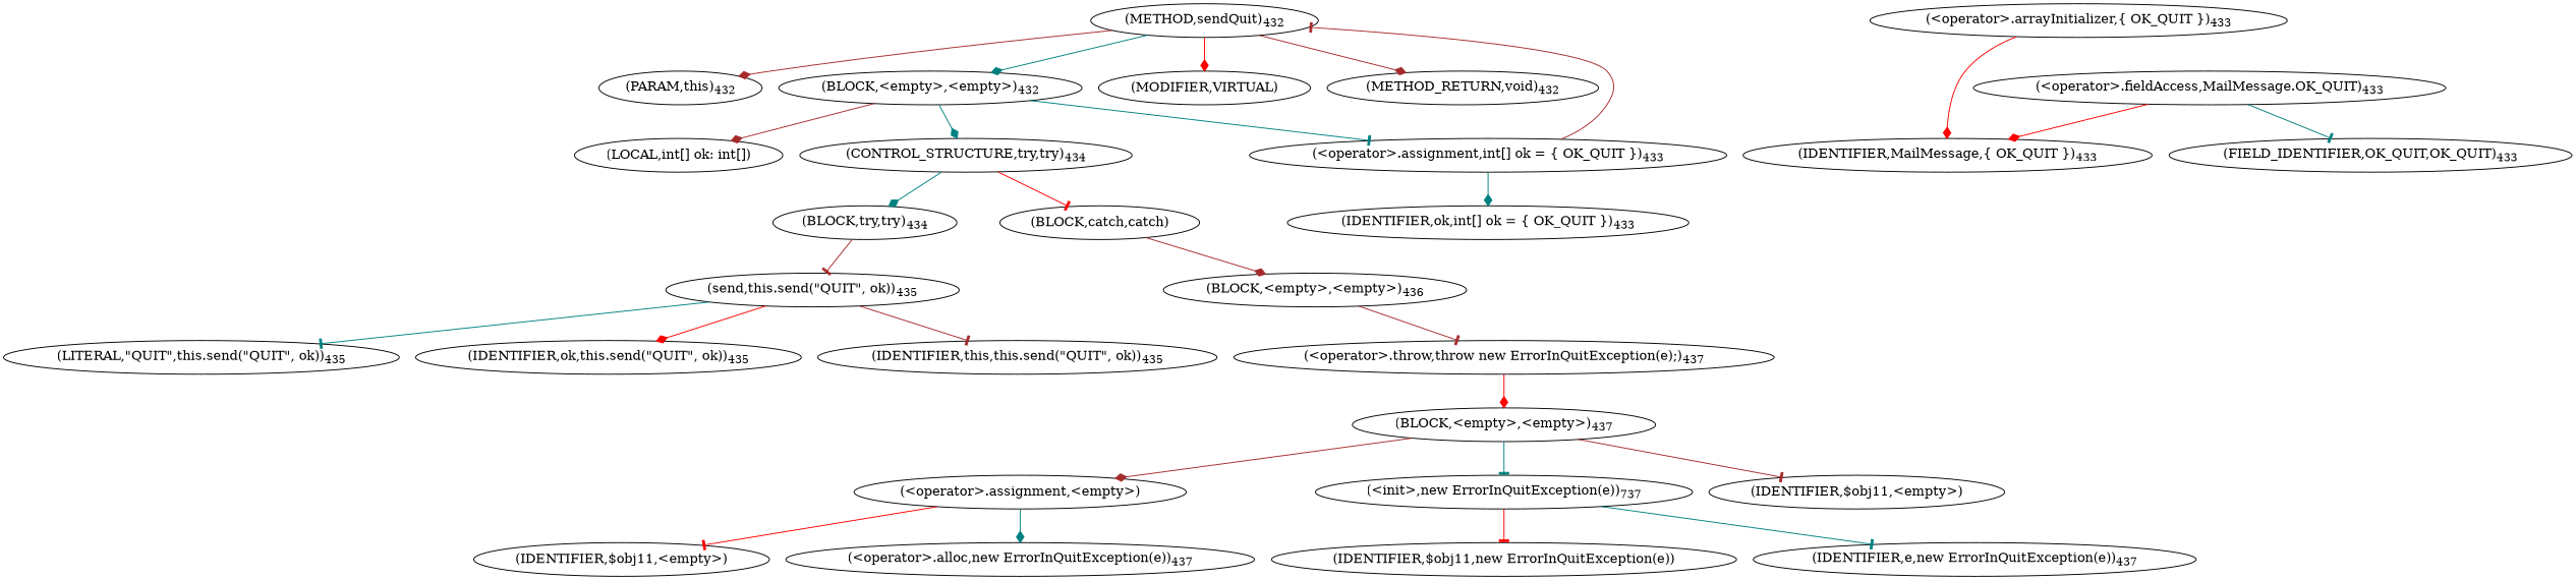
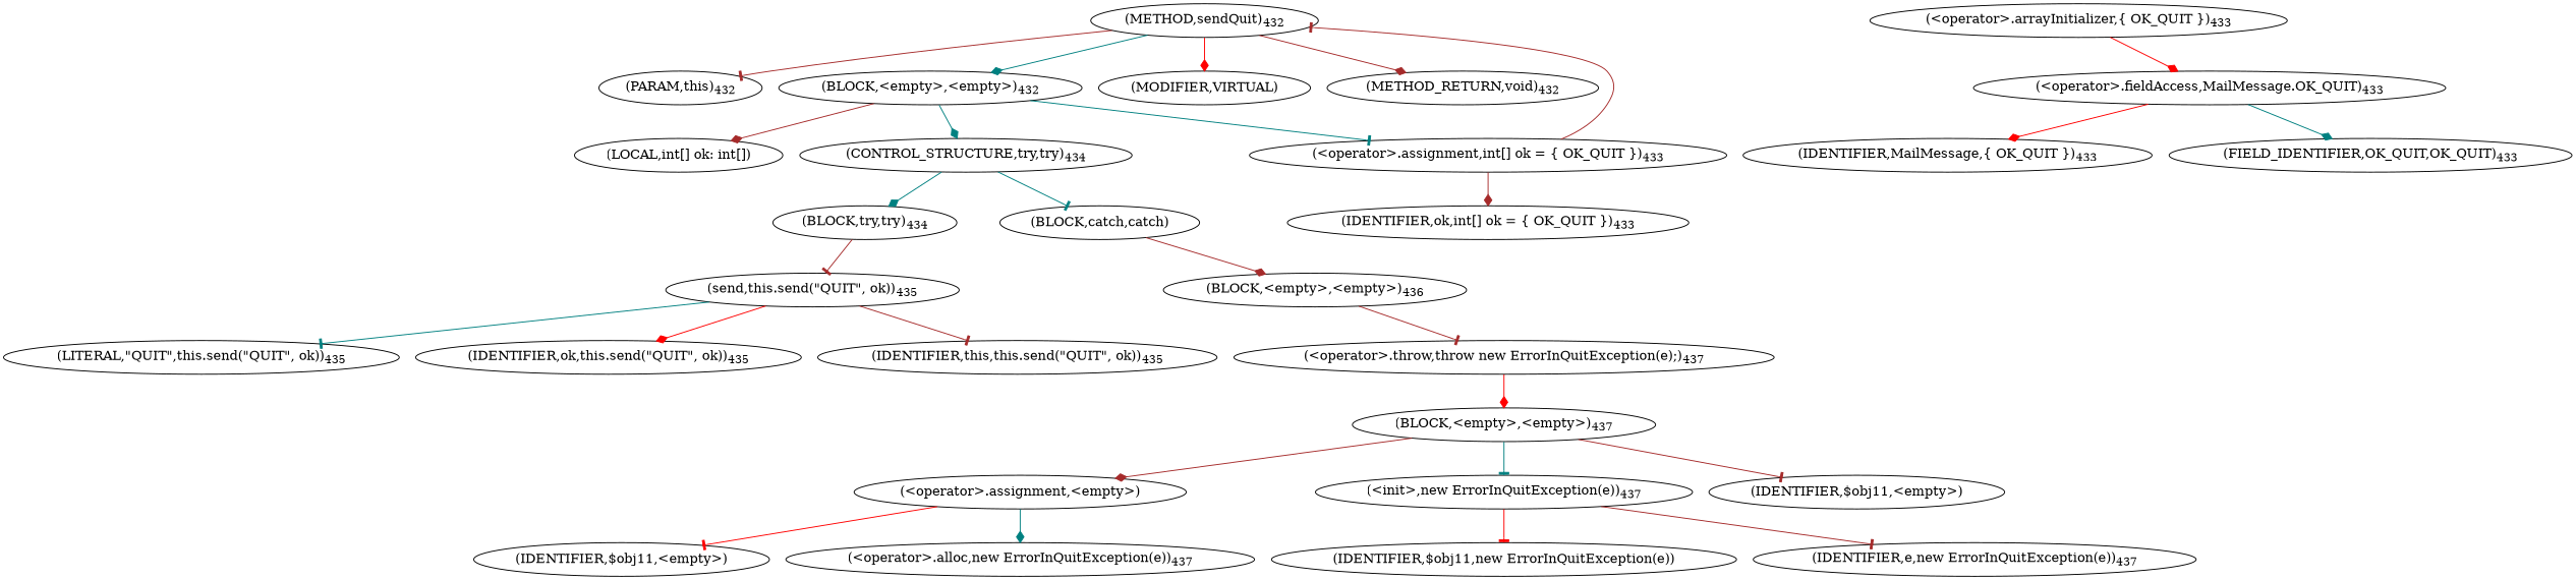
  digraph {
    edge [arrowhead=tee color=brown]
    n1 [label=<(METHOD,sendQuit)<SUB>432</SUB>>]
    n2 [label=<(PARAM,this)<SUB>432</SUB>>]
    n3 [label=<(BLOCK,&lt;empty&gt;,&lt;empty&gt;)<SUB>432</SUB>>]
    n4 [label=<(MODIFIER,VIRTUAL)>]
    n5 [label=<(METHOD_RETURN,void)<SUB>432</SUB>>]
    n6 [label=<(LOCAL,int[] ok: int[])>]
    n7 [label=<(&lt;operator&gt;.assignment,int[] ok = { OK_QUIT })<SUB>433</SUB>>]
    n8 [label=<(CONTROL_STRUCTURE,try,try)<SUB>434</SUB>>]
    n9 [label=<(IDENTIFIER,ok,int[] ok = { OK_QUIT })<SUB>433</SUB>>]
    n10 [label=<(BLOCK,try,try)<SUB>434</SUB>>]
    n11 [label=<(BLOCK,catch,catch)>]
    n12 [label=<(&lt;operator&gt;.arrayInitializer,{ OK_QUIT })<SUB>433</SUB>>]
    n13 [label=<(&lt;operator&gt;.fieldAccess,MailMessage.OK_QUIT)<SUB>433</SUB>>]
    n14 [label=<(IDENTIFIER,MailMessage,{ OK_QUIT })<SUB>433</SUB>>]
    n15 [label=<(FIELD_IDENTIFIER,OK_QUIT,OK_QUIT)<SUB>433</SUB>>]
    n16 [label=<(send,this.send(&quot;QUIT&quot;, ok))<SUB>435</SUB>>]
    n17 [label=<(BLOCK,&lt;empty&gt;,&lt;empty&gt;)<SUB>436</SUB>>]
    n18 [label=<(IDENTIFIER,this,this.send(&quot;QUIT&quot;, ok))<SUB>435</SUB>>]
    n19 [label=<(LITERAL,&quot;QUIT&quot;,this.send(&quot;QUIT&quot;, ok))<SUB>435</SUB>>]
    n20 [label=<(IDENTIFIER,ok,this.send(&quot;QUIT&quot;, ok))<SUB>435</SUB>>]
    n21 [label=<(&lt;operator&gt;.throw,throw new ErrorInQuitException(e);)<SUB>437</SUB>>]
    n22 [label=<(BLOCK,&lt;empty&gt;,&lt;empty&gt;)<SUB>437</SUB>>]
    n23 [label=<(&lt;operator&gt;.assignment,&lt;empty&gt;)>]
-   n24 [label=<(&lt;init&gt;,new ErrorInQuitException(e))<SUB>737</SUB>>]
+   n24 [label=<(&lt;init&gt;,new ErrorInQuitException(e))<SUB>437</SUB>>]
    n25 [label=<(IDENTIFIER,$obj11,&lt;empty&gt;)>]
    n26 [label=<(IDENTIFIER,$obj11,&lt;empty&gt;)>]
    n27 [label=<(&lt;operator&gt;.alloc,new ErrorInQuitException(e))<SUB>437</SUB>>]
    n28 [label=<(IDENTIFIER,$obj11,new ErrorInQuitException(e))>]
    n29 [label=<(IDENTIFIER,e,new ErrorInQuitException(e))<SUB>437</SUB>>]
-   n1 -> n2 [arrowhead=diamond]
+   n1 -> n2
    n1 -> n3 [arrowhead=diamond color=teal]
    n1 -> n4 [arrowhead=diamond color=red]
    n1 -> n5 [arrowhead=diamond]
    n3 -> n6 [arrowhead=diamond]
    n3 -> n7 [color=teal]
    n3 -> n8 [arrowhead=diamond color=teal]
    n7 -> n1
-   n7 -> n9 [arrowhead=diamond color=teal]
+   n7 -> n9 [arrowhead=diamond]
    n8 -> n10 [arrowhead=diamond color=teal]
-   n8 -> n11 [color=red]
+   n8 -> n11 [color=teal]
    n10 -> n16
    n11 -> n17 [arrowhead=diamond]
-   n12 -> n14 [arrowhead=diamond color=red]
+   n12 -> n13 [arrowhead=diamond color=red]
    n13 -> n14 [arrowhead=diamond color=red]
-   n13 -> n15 [color=teal]
+   n13 -> n15 [arrowhead=diamond color=teal]
    n16 -> n18
    n16 -> n19 [color=teal]
    n16 -> n20 [arrowhead=diamond color=red]
    n17 -> n21
    n21 -> n22 [arrowhead=diamond color=red]
    n22 -> n23 [arrowhead=diamond]
    n22 -> n24 [color=teal]
    n22 -> n25
    n23 -> n26 [color=red]
    n23 -> n27 [arrowhead=diamond color=teal]
    n24 -> n28 [color=red]
-   n24 -> n29 [color=teal]
+   n24 -> n29
  }
